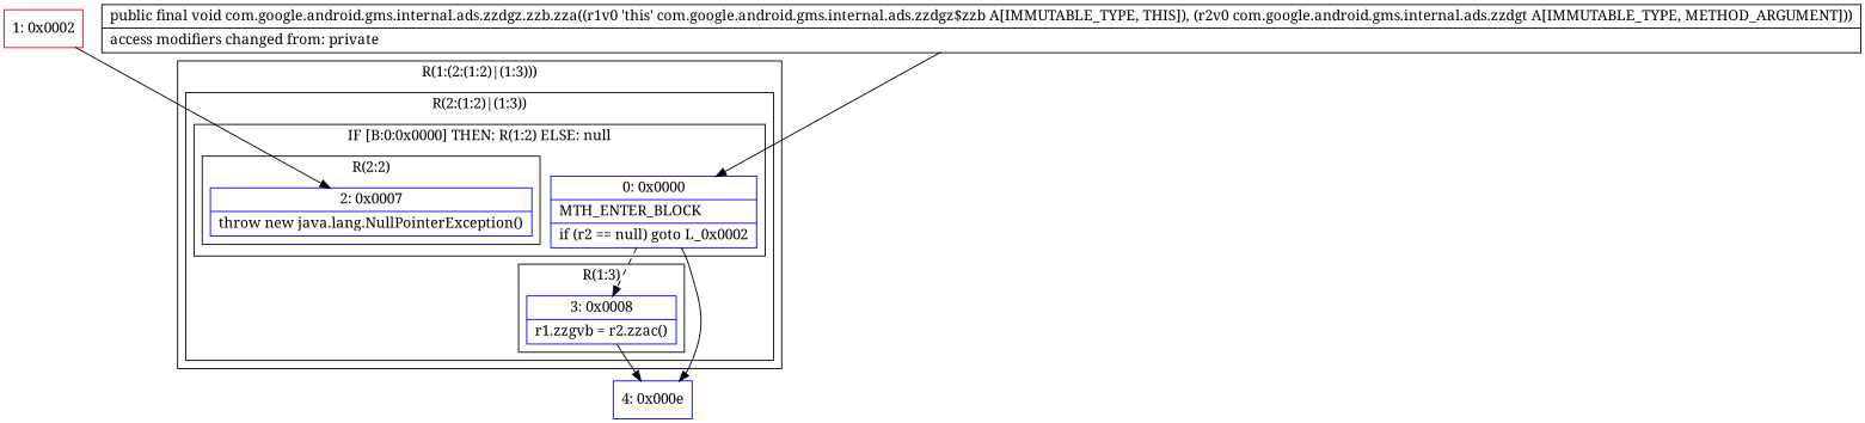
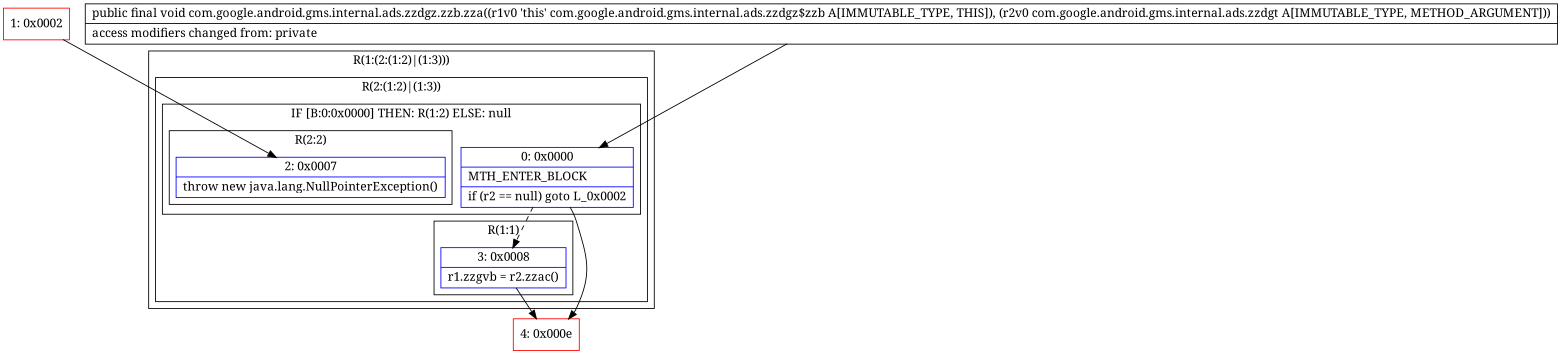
  digraph {
    fontname="Noto Serif"
    node [color=blue fontname="Noto Serif" shape=record]
    edge [fontname="Noto Serif"]
    n1 [label="{2\:\ 0x0007|throw new java.lang.NullPointerException()\l}"]
    n2 [label="{0\:\ 0x0000|MTH_ENTER_BLOCK\l|if (r2 == null) goto L_0x0002\l}"]
    n3 [label="{3\:\ 0x0008|r1.zzgvb = r2.zzac()\l}"]
-   n4 [label="{4\:\ 0x000e}"]
+   n4 [color=red label="{4\:\ 0x000e}"]
    n5 [color=red label="{1\:\ 0x0002}"]
    n6 [label="{public final void com.google.android.gms.internal.ads.zzdgz.zzb.zza((r1v0 'this' com.google.android.gms.internal.ads.zzdgz$zzb A[IMMUTABLE_TYPE, THIS]), (r2v0 com.google.android.gms.internal.ads.zzdgt A[IMMUTABLE_TYPE, METHOD_ARGUMENT]))  | access modifiers changed from: private\l}" color=""]
    subgraph cluster_1 {
      label="R(1:(2:(1:2)|(1:3)))"
      subgraph cluster_2 {
        label="R(2:(1:2)|(1:3))"
        subgraph cluster_3 {
          label="IF [B:0:0x0000] THEN: R(1:2) ELSE: null"
          n2
          subgraph cluster_4 {
            label="R(2:2)"
            n1
          }
        }
        subgraph cluster_5 {
-         label="R(1:3)"
+         label="R(1:1)"
          n3
        }
      }
    }
    n2 -> n3 [style=dashed]
    n2 -> n4
    n3 -> n4
    n5 -> n1
    n6 -> n2
  }
